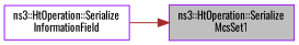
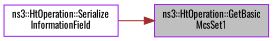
  digraph {
    rankdir=RL
    fontname=Oswald
    node [color=purple fontname=Oswald fontsize=10 shape=record style=filled]
-   n1 [fillcolor=grey75 fontcolor=black height=0.2 label="ns3::HtOperation::Serialize\lMcsSet1" width=0.4]
+   n1 [fillcolor=grey75 fontcolor=black height=0.2 label="ns3::HtOperation::GetBasic\lMcsSet1" width=0.4]
    n2 [fillcolor=white height=0.2 label="ns3::HtOperation::Serialize\lInformationField" width=0.4]
    n1 -> n2 [color=brown dir=back fontname=Oswald fontsize=10 labelfontname=Helvetica labelfontsize=10 style=solid]
  }
